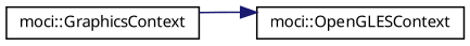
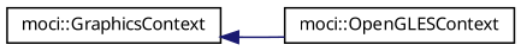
  digraph {
    rankdir=LR
    fontname="Noto Sans"
    node [color=black fillcolor=white fontname="Noto Sans" fontsize=10 shape=record style=filled]
    n1 [height=0.2 label="moci::GraphicsContext" width=0.4]
    n2 [height=0.2 label="moci::OpenGLESContext" width=0.4]
-   n2 -> n1 [color=midnightblue dir=back fontname="Noto Sans" fontsize=10 labelfontname=Helvetica labelfontsize=10 style=solid]
+   n1 -> n2 [color=midnightblue dir=back fontname="Noto Sans" fontsize=10 labelfontname=Helvetica labelfontsize=10 style=solid]
  }
